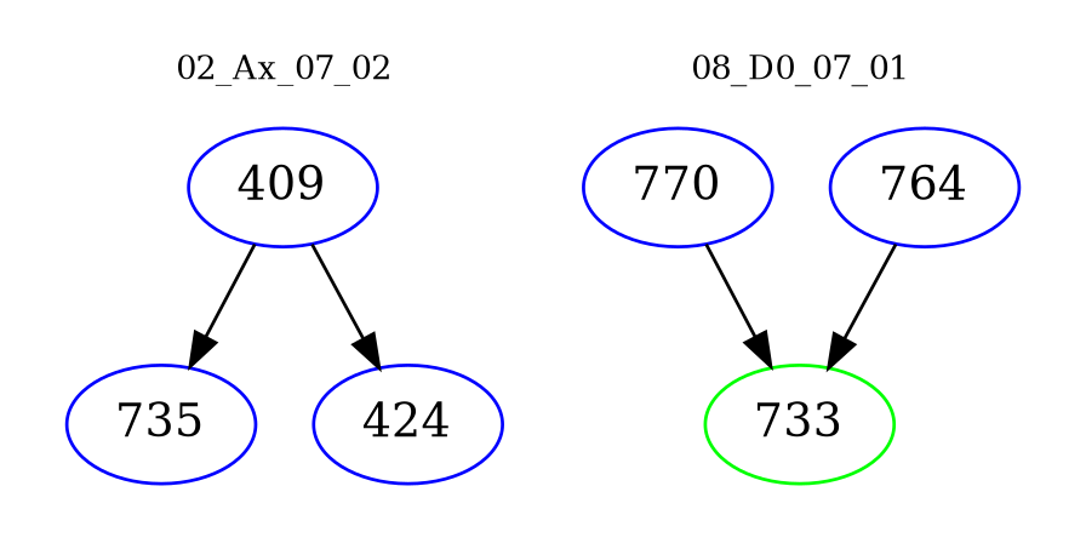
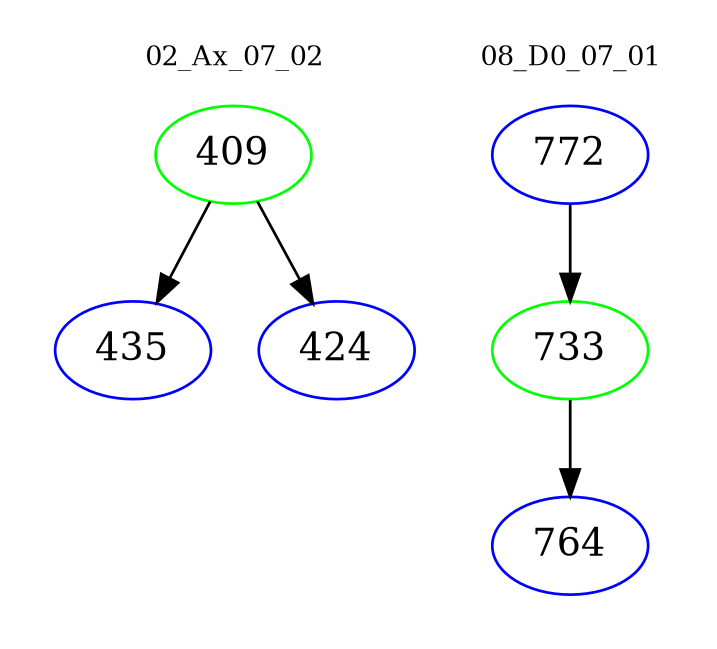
  digraph {
    node [color=blue]
    edge [color=black]
-   n1 [label=409]
-   n2 [label=735]
+   n1 [color=green label=409]
+   n2 [label=435]
    n3 [label=424]
    n4 [color=green label=733]
    n5 [label=764]
-   n6 [label=770]
+   n6 [label=772]
    subgraph cluster_1 {
      color=white
      fontsize=10
      label="02_Ax_07_02"
      n1
      n2
      n3
    }
    subgraph cluster_2 {
      color=white
      fontsize=10
      label="08_D0_07_01"
      n4
      n5
      n6
    }
    n1 -> n2
    n1 -> n3
-   n5 -> n4
+   n4 -> n5
    n6 -> n4
  }
